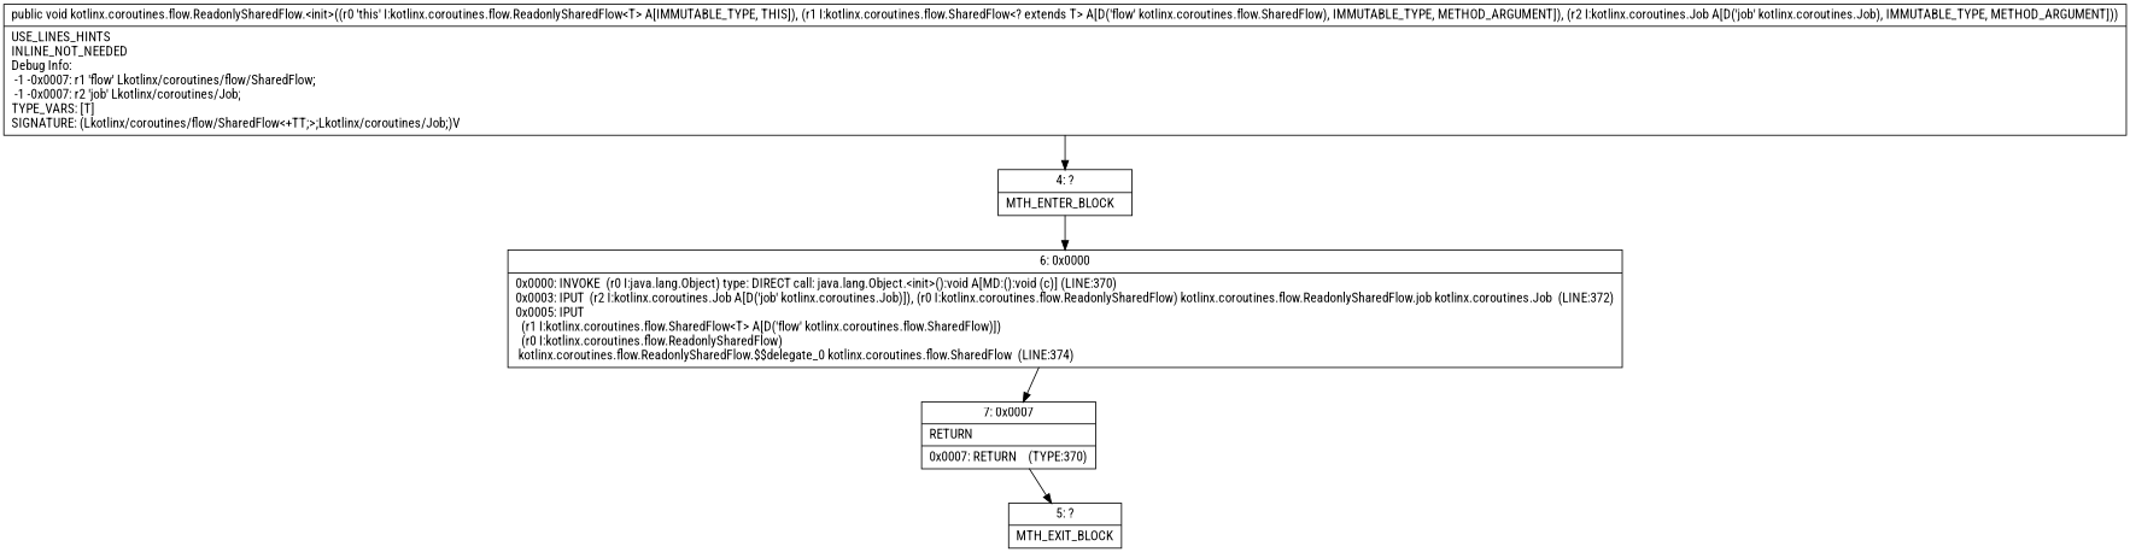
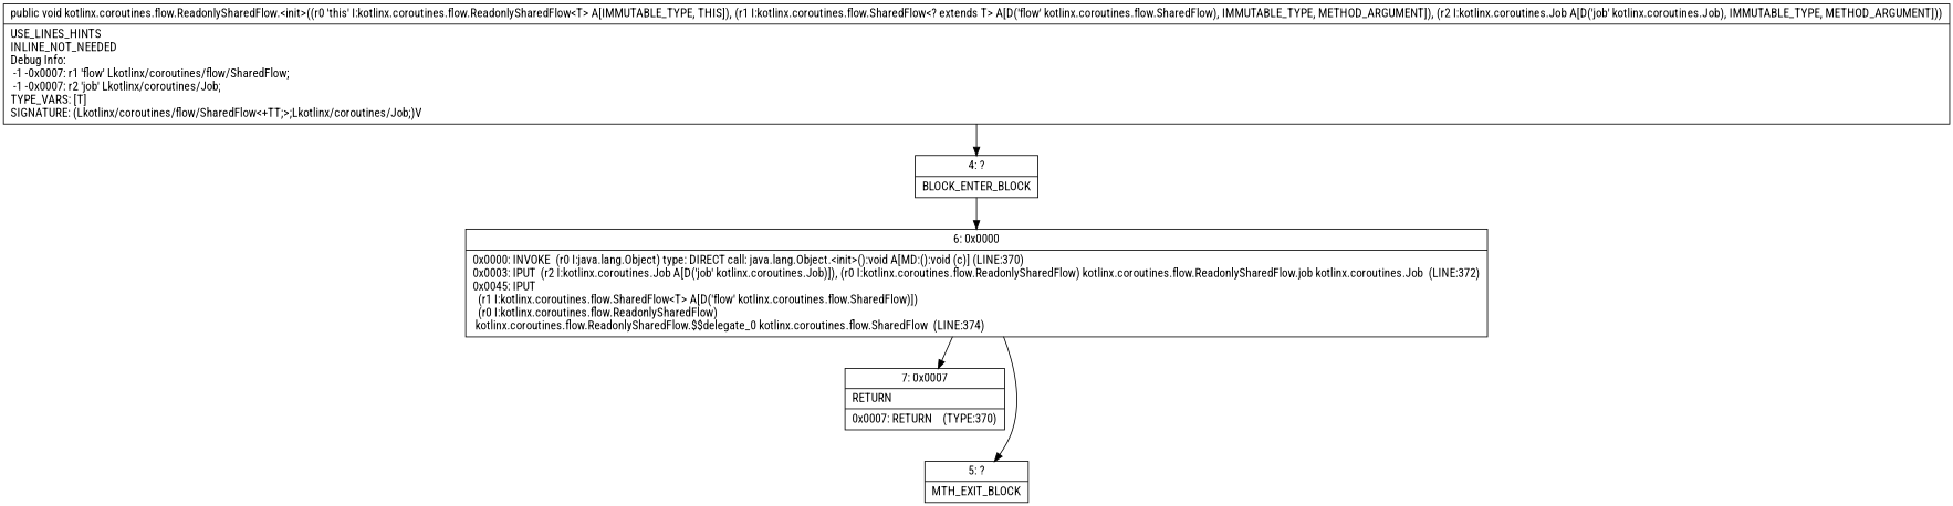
  digraph {
    fontname="Roboto Condensed"
    node [fontname="Roboto Condensed" shape=record]
    edge [fontname="Roboto Condensed"]
-   n1 [label="{4\:\ ?|MTH_ENTER_BLOCK\l}"]
-   n2 [label="{6\:\ 0x0000|0x0000: INVOKE  (r0 I:java.lang.Object) type: DIRECT call: java.lang.Object.\<init\>():void A[MD:():void (c)] (LINE:370)\l0x0003: IPUT  (r2 I:kotlinx.coroutines.Job A[D('job' kotlinx.coroutines.Job)]), (r0 I:kotlinx.coroutines.flow.ReadonlySharedFlow) kotlinx.coroutines.flow.ReadonlySharedFlow.job kotlinx.coroutines.Job  (LINE:372)\l0x0005: IPUT  \l  (r1 I:kotlinx.coroutines.flow.SharedFlow\<T\> A[D('flow' kotlinx.coroutines.flow.SharedFlow)])\l  (r0 I:kotlinx.coroutines.flow.ReadonlySharedFlow)\l kotlinx.coroutines.flow.ReadonlySharedFlow.$$delegate_0 kotlinx.coroutines.flow.SharedFlow  (LINE:374)\l}"]
+   n1 [label="{4\:\ ?|BLOCK_ENTER_BLOCK\l}"]
+   n2 [label="{6\:\ 0x0000|0x0000: INVOKE  (r0 I:java.lang.Object) type: DIRECT call: java.lang.Object.\<init\>():void A[MD:():void (c)] (LINE:370)\l0x0003: IPUT  (r2 I:kotlinx.coroutines.Job A[D('job' kotlinx.coroutines.Job)]), (r0 I:kotlinx.coroutines.flow.ReadonlySharedFlow) kotlinx.coroutines.flow.ReadonlySharedFlow.job kotlinx.coroutines.Job  (LINE:372)\l0x0045: IPUT  \l  (r1 I:kotlinx.coroutines.flow.SharedFlow\<T\> A[D('flow' kotlinx.coroutines.flow.SharedFlow)])\l  (r0 I:kotlinx.coroutines.flow.ReadonlySharedFlow)\l kotlinx.coroutines.flow.ReadonlySharedFlow.$$delegate_0 kotlinx.coroutines.flow.SharedFlow  (LINE:374)\l}"]
    n3 [label="{7\:\ 0x0007|RETURN\l|0x0007: RETURN    (TYPE:370)\l}"]
    n4 [label="{5\:\ ?|MTH_EXIT_BLOCK\l}"]
    n5 [label="{public void kotlinx.coroutines.flow.ReadonlySharedFlow.\<init\>((r0 'this' I:kotlinx.coroutines.flow.ReadonlySharedFlow\<T\> A[IMMUTABLE_TYPE, THIS]), (r1 I:kotlinx.coroutines.flow.SharedFlow\<? extends T\> A[D('flow' kotlinx.coroutines.flow.SharedFlow), IMMUTABLE_TYPE, METHOD_ARGUMENT]), (r2 I:kotlinx.coroutines.Job A[D('job' kotlinx.coroutines.Job), IMMUTABLE_TYPE, METHOD_ARGUMENT]))  | USE_LINES_HINTS\lINLINE_NOT_NEEDED\lDebug Info:\l  \-1 \-0x0007: r1 'flow' Lkotlinx\/coroutines\/flow\/SharedFlow;\l  \-1 \-0x0007: r2 'job' Lkotlinx\/coroutines\/Job;\lTYPE_VARS: [T]\lSIGNATURE: (Lkotlinx\/coroutines\/flow\/SharedFlow\<+TT;\>;Lkotlinx\/coroutines\/Job;)V\l}"]
    n1 -> n2
    n2 -> n3
-   n3 -> n4
+   n2 -> n4
    n5 -> n1
  }
